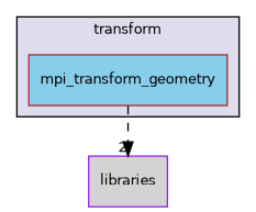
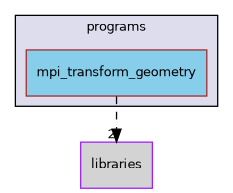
  digraph {
    compound=true
    node [fontname=Helvetica fontsize=10 shape=box style=filled]
    n1 [fillcolor=skyblue label=mpi_transform_geometry pencolor=black color=brown]
    n2 [color=purple fillcolor=lightgrey label=libraries]
    subgraph cluster_1 {
      bgcolor="#ddddee"
      fontname=Helvetica
      fontsize=10
-     label=transform
+     label=programs
      pencolor=black
      n1
    }
    n1 -> n2 [headlabel=2 labeldistance=1.5 labelfontname=Helvetica labelfontsize=10 style=dashed]
  }
